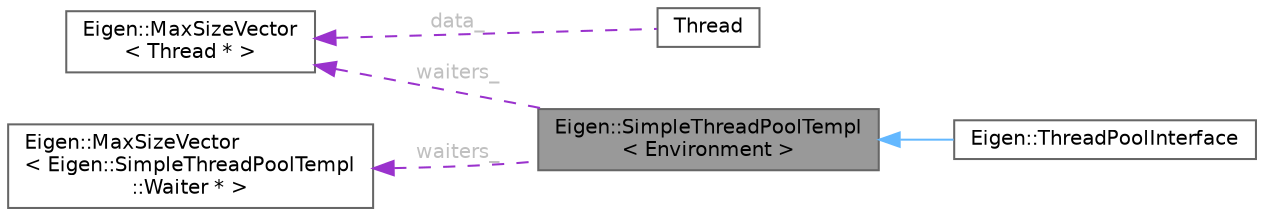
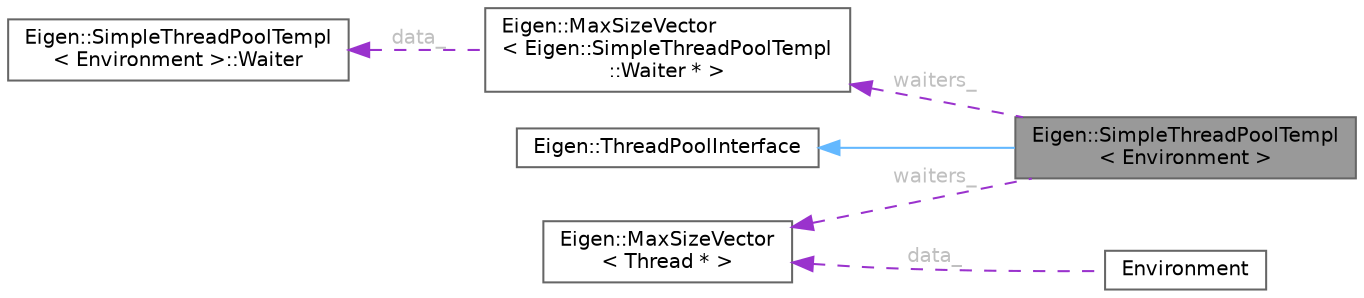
  digraph {
    rankdir=LR
    node [color=gray40 fillcolor=white fontname=Helvetica fontsize=10 shape=box style=filled]
    edge [color=darkorchid3 dir=back fontname=Helvetica fontsize=10 labelfontname=Helvetica labelfontsize=10 style=dashed fontcolor=grey]
    n1 [fillcolor=grey60 fontcolor=black height=0.2 label="Eigen::SimpleThreadPoolTempl\l\< Environment \>" width=0.4]
    n2 [height=0.2 label="Eigen::ThreadPoolInterface" width=0.4]
    n3 [height=0.2 label="Eigen::MaxSizeVector\l\< Thread * \>" width=0.4]
-   n4 [height=0.2 label=Thread width=0.4]
+   n4 [height=0.2 label=Environment width=0.4]
    n5 [height=0.2 label="Eigen::MaxSizeVector\l\< Eigen::SimpleThreadPoolTempl\l::Waiter * \>" width=0.4]
-   n1 -> n2 [color=steelblue1 style=solid fontcolor=""]
+   n6 [height=0.2 label="Eigen::SimpleThreadPoolTempl\l\< Environment \>::Waiter" width=0.4]
+   n2 -> n1 [color=steelblue1 style=solid fontcolor=""]
    n3 -> n1 [label=" waiters_"]
    n3 -> n4 [label=" data_"]
    n5 -> n1 [label=" waiters_"]
+   n6 -> n5 [label=" data_"]
  }
